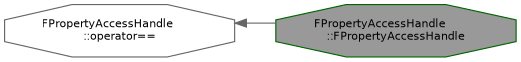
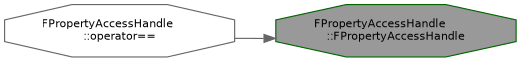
  digraph {
    rankdir=RL
    node [fontname=Helvetica fontsize=10 shape=octagon style=filled]
    n1 [color=darkgreen fillcolor=grey60 fontcolor=black height=0.2 label="FPropertyAccessHandle\l::FPropertyAccessHandle" width=0.4]
    n2 [color=gray40 fillcolor=white height=0.2 label="FPropertyAccessHandle\l::operator==" width=0.4]
-   n2 -> n1 [color=gray40 dir=back fontname=Helvetica fontsize=10 labelfontname=Helvetica labelfontsize=10 style=solid]
+   n1 -> n2 [color=gray40 dir=back fontname=Helvetica fontsize=10 labelfontname=Helvetica labelfontsize=10 style=solid]
  }
